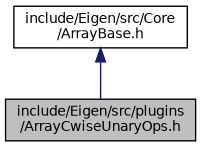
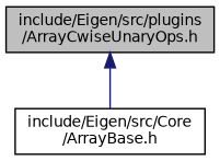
  digraph {
    node [color=black fontname=Helvetica fontsize=10 shape=record style=filled]
    n1 [fillcolor=grey75 fontcolor=black height=0.2 label="include/Eigen/src/plugins\l/ArrayCwiseUnaryOps.h" width=0.4]
    n2 [fillcolor=white height=0.2 label="include/Eigen/src/Core\l/ArrayBase.h" width=0.4]
-   n2 -> n1 [color=midnightblue dir=back fontname=Helvetica fontsize=10 labelfontname=Helvetica labelfontsize=10 style=solid]
+   n1 -> n2 [color=midnightblue dir=back fontname=Helvetica fontsize=10 labelfontname=Helvetica labelfontsize=10 style=solid]
  }
